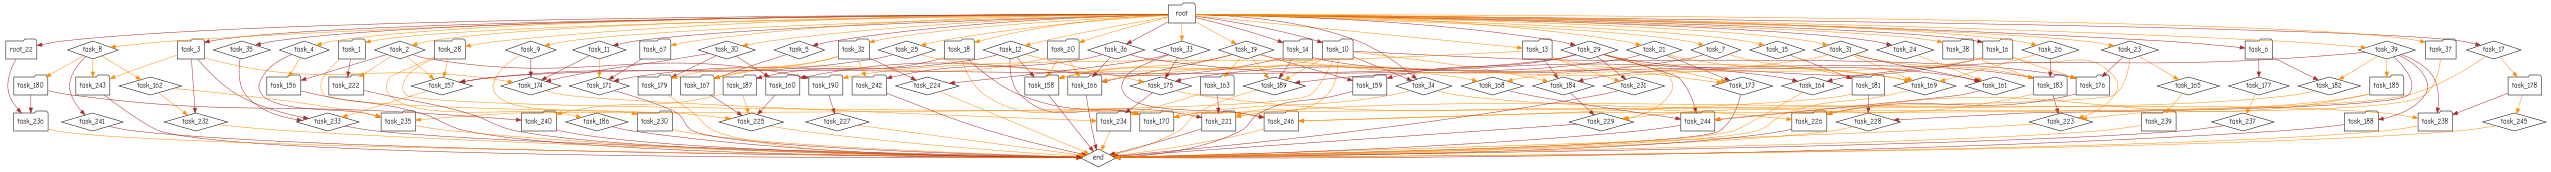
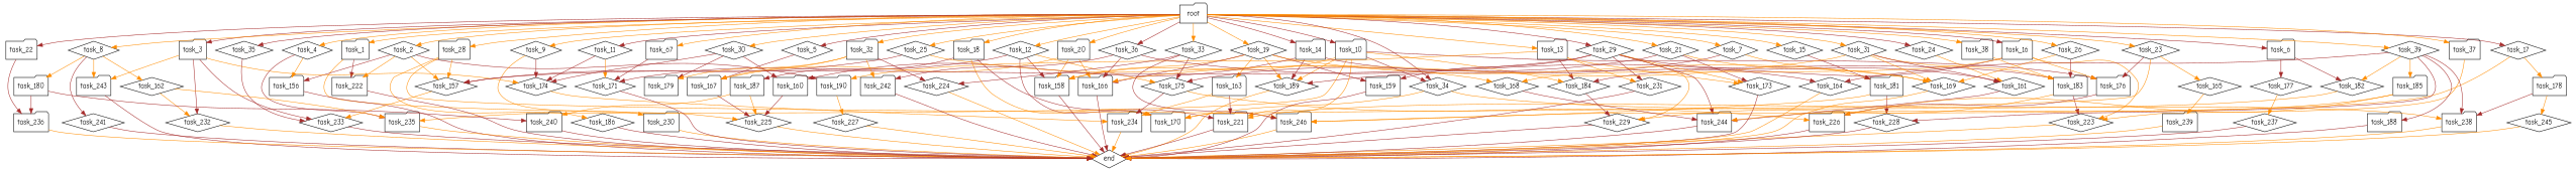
  digraph {
    fontname="Comic Neue"
    node [fontname="Comic Neue" shape=diamond]
    edge [color=darkorange fontname="Comic Neue"]
    root [shape=folder]
    task_1 [shape=folder]
    task_2
    task_3 [shape=folder]
    task_4
    task_5
    task_6 [shape=folder]
    task_7
    task_8
    task_9
    task_10 [shape=folder]
    task_11
    task_12
    task_13 [shape=folder]
    task_14 [shape=folder]
    task_15
    task_16 [shape=folder]
    task_17
    task_18 [shape=folder]
    task_19
    task_20 [shape=folder]
    task_21
-   task_22 [shape=folder label=root_22]
+   task_22 [shape=folder]
    task_23
    task_24
    task_25
    task_26
    n28 [label=task_67 shape=folder]
    task_28 [shape=folder]
    task_29
    task_30
    task_31
    task_32 [shape=folder]
    task_33
    task_34
    task_35
    task_36
    task_37 [shape=folder]
    task_38 [shape=folder]
    task_39
    task_222 [shape=folder]
    task_225
    task_156 [shape=folder]
    task_157
    task_190 [shape=folder]
    task_174
    task_232
    task_233
    task_243 [shape=folder]
    task_235 [shape=folder]
    task_167 [shape=folder]
    task_177
    task_182
    task_181 [shape=folder]
    task_189
    task_162
    task_180 [shape=folder]
    task_241
    task_230 [shape=folder]
    task_158 [shape=folder]
    task_176 [shape=folder]
    task_184
    task_221 [shape=folder]
    task_171
    task_170 [shape=folder]
    task_175
    task_173
    task_231
    task_160 [shape=folder]
    task_183 [shape=folder]
    task_168
    task_223
    task_178 [shape=folder]
    task_246 [shape=folder]
    task_187 [shape=folder]
    task_163 [shape=folder]
    task_159 [shape=folder]
    task_166 [shape=folder]
    task_169
    task_236 [shape=folder]
    task_165
    task_161
    task_186
    task_229
    task_244 [shape=folder]
    task_179 [shape=folder]
    task_224
    task_242 [shape=folder]
    task_238 [shape=folder]
    task_164
    task_185 [shape=folder]
    task_188 [shape=folder]
    task_228
    end
    task_227
    task_234 [shape=folder]
    task_237
    task_240 [shape=folder]
    task_226 [shape=folder]
    task_245
    task_239 [shape=folder]
    root -> task_1
    root -> task_2
    root -> task_3 [color=brown]
    root -> task_4
    root -> task_5 [color=brown]
    root -> task_6 [color=brown]
    root -> task_7
    root -> task_8
    root -> task_9
    root -> task_10 [color=brown]
    root -> task_11 [color=brown]
    root -> task_12
    root -> task_13
    root -> task_14 [color=brown]
    root -> task_15
    root -> task_16 [color=brown]
    root -> task_17 [color=brown]
    root -> task_18
    root -> task_19
    root -> task_20
    root -> task_21
    root -> task_22 [color=brown]
    root -> task_23
    root -> task_24 [color=brown]
    root -> task_25
    root -> task_26
    root -> n28
    root -> task_28
    root -> task_29 [color=brown]
    root -> task_30
    root -> task_31
    root -> task_32
    root -> task_33
    root -> task_34 [color=brown]
    root -> task_35 [color=brown]
    root -> task_36 [color=brown]
    root -> task_37
    root -> task_38
    root -> task_39
    task_1 -> task_222 [color=brown]
    task_1 -> task_225
    task_2 -> task_222
    task_2 -> task_156 [color=brown]
    task_2 -> task_157
    task_2 -> task_190 [color=brown]
    task_3 -> task_174
    task_3 -> task_232 [color=brown]
    task_3 -> task_233 [color=brown]
    task_3 -> task_243
    task_4 -> task_156
    task_4 -> task_235 [color=brown]
    task_5 -> task_167 [color=brown]
    task_6 -> task_177 [color=brown]
    task_6 -> task_182 [color=brown]
    task_7 -> task_181
    task_7 -> task_189 [color=brown]
    task_8 -> task_243
    task_8 -> task_162
    task_8 -> task_180
    task_8 -> task_241 [color=brown]
    task_9 -> task_174 [color=brown]
    task_9 -> task_230
    task_10 -> task_34 [color=brown]
    task_10 -> task_235
    task_10 -> task_189
    task_10 -> task_158
    task_10 -> task_176 [color=brown]
    task_10 -> task_184
    task_10 -> task_221
    task_11 -> task_174 [color=brown]
    task_11 -> task_171
    task_12 -> task_158 [color=brown]
    task_12 -> task_171 [color=brown]
    task_12 -> task_170 [color=brown]
    task_12 -> task_175
    task_13 -> task_190
    task_13 -> task_184 [color=brown]
    task_13 -> task_173
    task_13 -> task_231
    task_14 -> task_189 [color=brown]
    task_14 -> task_160 [color=brown]
    task_14 -> task_183 [color=brown]
    task_15 -> task_181 [color=brown]
    task_16 -> task_176
    task_16 -> task_184 [color=brown]
    task_16 -> task_168
    task_16 -> task_223
    task_17 -> task_178
    task_17 -> task_246
    task_18 -> task_221 [color=brown]
    task_18 -> task_170
    task_18 -> task_187 [color=brown]
    task_19 -> task_189
    task_19 -> task_158
    task_19 -> task_163
    task_19 -> task_159 [color=brown]
    task_19 -> task_166 [color=brown]
    task_19 -> task_169
    task_20 -> task_167
    task_20 -> task_158
    task_20 -> task_166
    task_21 -> task_175 [color=brown]
    task_21 -> task_173 [color=brown]
    task_21 -> task_169
    task_22 -> task_236 [color=brown]
    task_23 -> task_176 [color=brown]
    task_23 -> task_170
    task_23 -> task_165
    task_24 -> task_161
    task_25 -> task_157 [color=brown]
    task_25 -> task_168
    task_26 -> task_183 [color=brown]
    task_26 -> task_169
    n28 -> task_171 [color=brown]
    task_28 -> task_157
    task_28 -> task_246
    task_28 -> task_186
    task_29 -> task_157 [color=brown]
    task_29 -> task_173
    task_29 -> task_231 [color=brown]
    task_29 -> task_159 [color=brown]
    task_29 -> task_161 [color=brown]
    task_29 -> task_229
    task_29 -> task_244 [color=brown]
    task_30 -> task_174 [color=brown]
    task_30 -> task_160 [color=brown]
    task_30 -> task_179 [color=brown]
    task_31 -> task_183
    task_31 -> task_166
    task_31 -> task_169
    task_31 -> task_161 [color=brown]
    task_32 -> task_167
    task_32 -> task_179
    task_32 -> task_224 [color=brown]
    task_32 -> task_242
    task_33 -> task_175 [color=brown]
    task_33 -> task_246 [color=brown]
    task_33 -> task_224 [color=brown]
    task_34 -> task_170
    task_34 -> task_238
    task_35 -> task_233 [color=brown]
    task_36 -> task_166 [color=brown]
    task_36 -> task_242 [color=brown]
    task_36 -> task_164 [color=brown]
    task_37 -> task_223
    task_38 -> task_183
    task_39 -> task_182
    task_39 -> task_238 [color=brown]
    task_39 -> task_164 [color=brown]
    task_39 -> task_185
    task_39 -> task_188 [color=brown]
    task_39 -> task_228 [color=brown]
    task_222 -> end [color=brown]
    task_225 -> end
    task_156 -> end [color=brown]
    task_157 -> task_233
-   task_190 -> task_227 [color=brown]
+   task_190 -> task_227
    task_174 -> task_234
    task_232 -> end
    task_233 -> end [color=brown]
    task_243 -> end [color=brown]
    task_235 -> end
    task_167 -> task_225 [color=brown]
    task_177 -> task_237
    task_182 -> task_221
    task_181 -> task_246
    task_181 -> task_228 [color=brown]
    task_189 -> end
    task_162 -> task_232
    task_162 -> task_235
    task_180 -> task_236 [color=brown]
    task_180 -> task_240 [color=brown]
    task_241 -> end [color=brown]
    task_230 -> end
    task_158 -> end [color=brown]
    task_176 -> task_226 [color=brown]
    task_184 -> task_229 [color=brown]
    task_221 -> end [color=brown]
    task_171 -> end [color=brown]
    task_175 -> task_234 [color=brown]
    task_175 -> task_226
    task_173 -> end [color=brown]
    task_231 -> end [color=brown]
    task_160 -> task_225 [color=brown]
    task_183 -> task_223 [color=brown]
    task_183 -> task_229
    task_168 -> task_244 [color=brown]
    task_223 -> end
    task_178 -> task_238 [color=brown]
    task_178 -> task_245
    task_246 -> end
    task_187 -> task_225
    task_187 -> task_240
    task_163 -> task_221 [color=brown]
    task_163 -> task_234
    task_159 -> end [color=brown]
    task_166 -> end [color=brown]
    task_169 -> end
    task_236 -> end
    task_165 -> task_239
    task_161 -> task_244 [color=brown]
    task_186 -> end [color=brown]
    task_229 -> end [color=brown]
    task_244 -> end [color=brown]
-   task_179 -> end
    task_224 -> end
    task_242 -> end [color=brown]
    task_238 -> end
    task_164 -> end
    task_185 -> task_244
    task_185 -> task_226
    task_188 -> end [color=brown]
-   task_228 -> end
+   task_228 -> end [color=brown]
    task_227 -> end
    task_234 -> end
    task_237 -> end [color=brown]
    task_240 -> end [color=brown]
    task_226 -> end [color=brown]
    task_245 -> end
    task_239 -> end
  }
